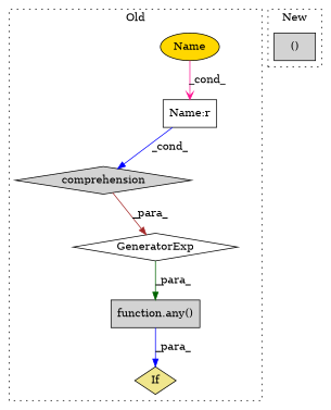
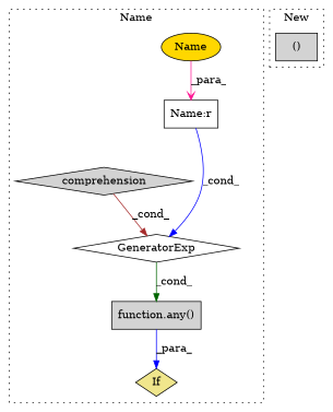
  digraph {
    node [fillcolor=lightgrey l=3 s=4352 shape=box style=filled]
    edge [arrowhead=normal color=blue]
    n1 [a=75 l="4,42" label="function.any()" s="4348,4355"]
    n2 [a=45 label=comprehension s=4368 shape=diamond]
    n3 [a=55 fillcolor=white label=GeneratorExp shape=diamond]
    n4 [a=96 fillcolor=khaki label=If s=4345 shape=diamond]
    n5 [a=40 fillcolor=white l=15 label="Name:r"]
    n6 [a=87 fillcolor=gold label=Name shape=ellipse]
    n7 [a=54 l=45 label="()" s=2422]
    subgraph cluster_1 {
-     label=Old
+     label=Name
      style=dotted
      n1
      n2
      n3
      n4
      n5
      n6
    }
    subgraph cluster_2 {
      label=New
      style=dotted
      n7
    }
    n1 -> n4 [label=_para_]
-   n2 -> n3 [color=brown label=_para_]
-   n3 -> n1 [color=darkgreen label=_para_]
-   n5 -> n2 [label=_cond_]
-   n6 -> n5 [arrowhead=vee color=deeppink label=_cond_]
+   n2 -> n3 [color=brown label=_cond_]
+   n3 -> n1 [color=darkgreen label=_cond_]
+   n5 -> n3 [label=_cond_]
+   n6 -> n5 [arrowhead=vee color=deeppink label=_para_]
  }
